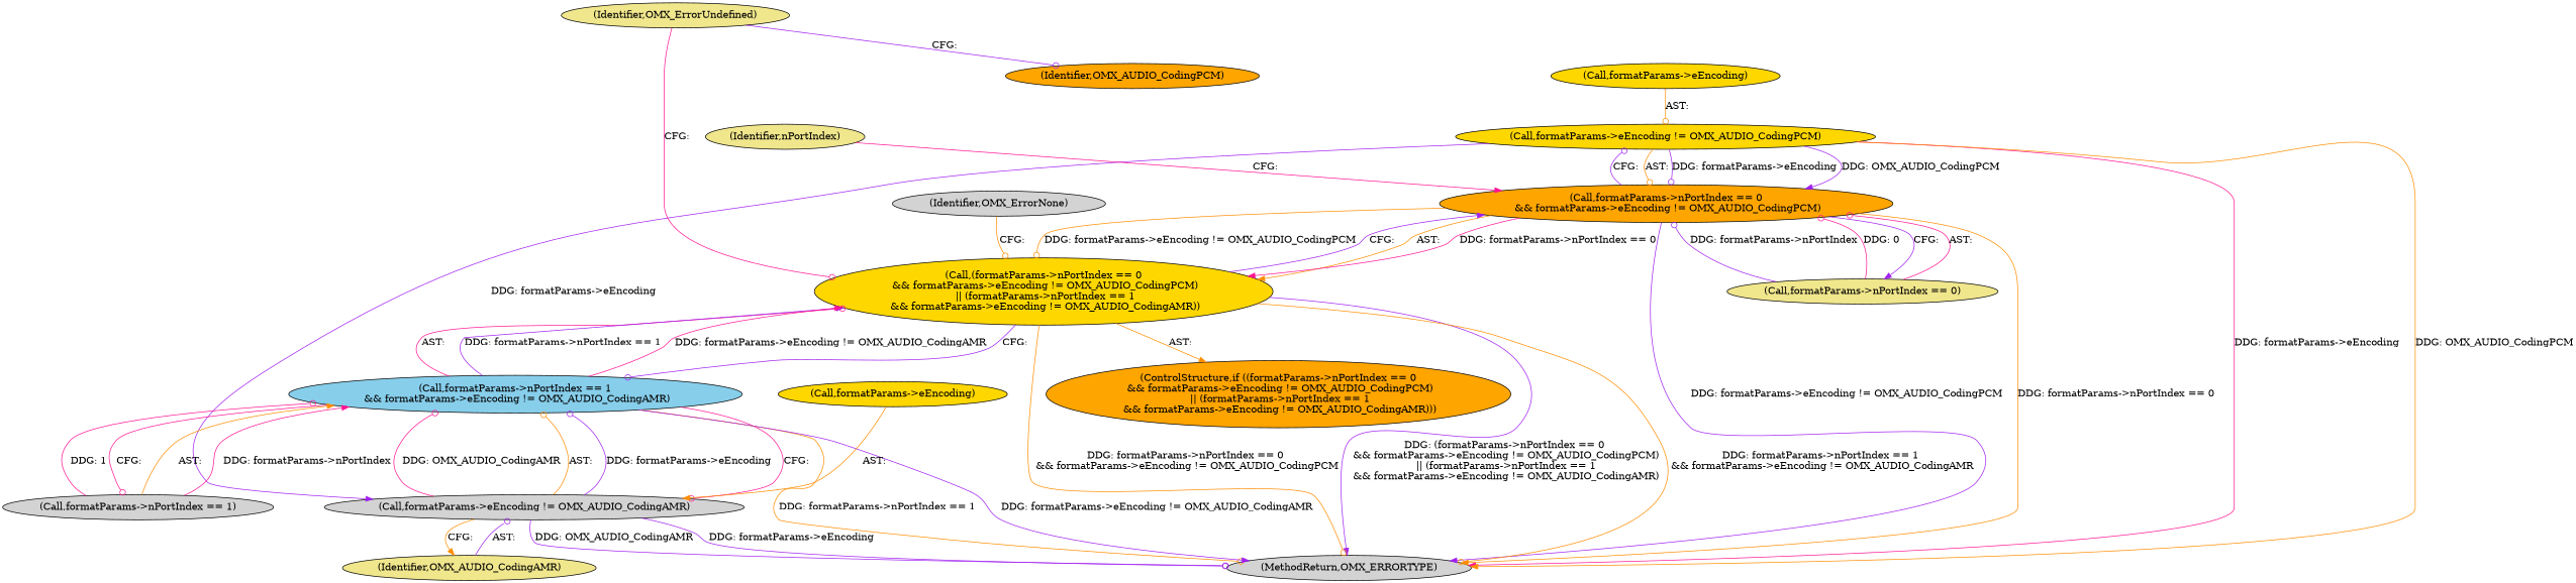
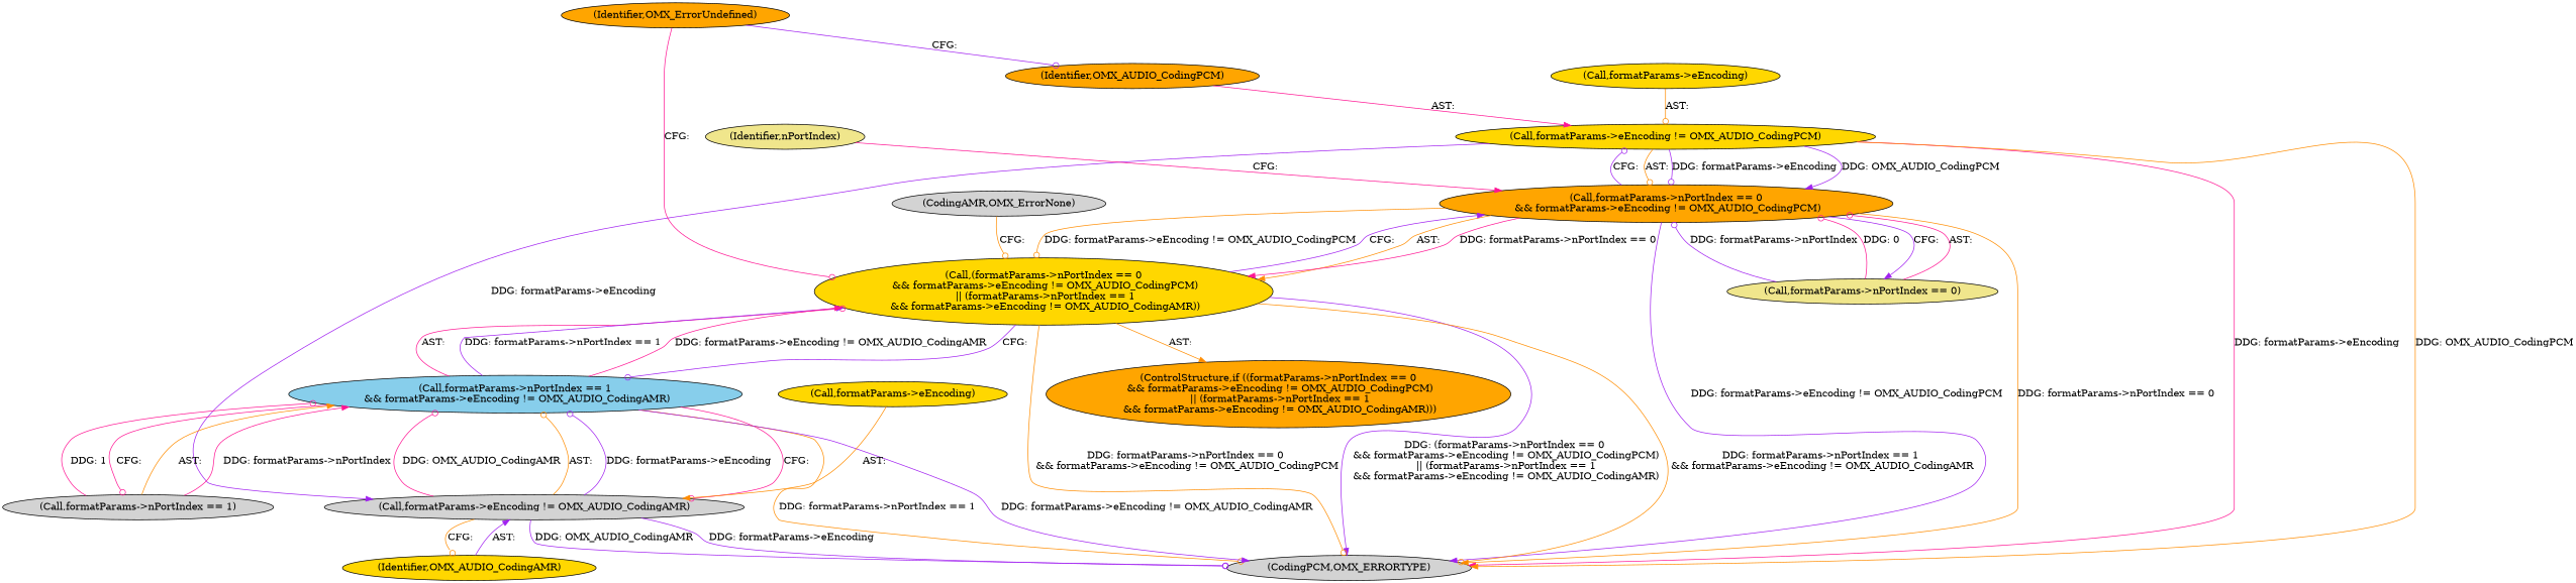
  digraph {
    node [fillcolor=gold style=filled]
    edge [arrowhead=odot color=purple]
    n1 [label="(Call,formatParams->eEncoding != OMX_AUDIO_CodingPCM)"]
    n2 [fillcolor=orange label="(Call,formatParams->nPortIndex == 0\n && formatParams->eEncoding != OMX_AUDIO_CodingPCM)"]
    n3 [fillcolor=lightgrey label="(Call,formatParams->eEncoding != OMX_AUDIO_CodingAMR)"]
-   n4 [fillcolor=lightgrey label="(MethodReturn,OMX_ERRORTYPE)"]
+   n4 [fillcolor=lightgrey label="(CodingPCM,OMX_ERRORTYPE)"]
    n5 [label="(Call,(formatParams->nPortIndex == 0\n && formatParams->eEncoding != OMX_AUDIO_CodingPCM)\n || (formatParams->nPortIndex == 1\n && formatParams->eEncoding != OMX_AUDIO_CodingAMR))"]
    n6 [fillcolor=khaki label="(Call,formatParams->nPortIndex == 0)"]
    n7 [fillcolor=skyblue label="(Call,formatParams->nPortIndex == 1\n && formatParams->eEncoding != OMX_AUDIO_CodingAMR)"]
-   n8 [fillcolor=khaki label="(Identifier,OMX_AUDIO_CodingAMR)"]
+   n8 [label="(Identifier,OMX_AUDIO_CodingAMR)"]
    n9 [fillcolor=orange label="(Identifier,OMX_AUDIO_CodingPCM)"]
    n10 [fillcolor=orange label="(ControlStructure,if ((formatParams->nPortIndex == 0\n && formatParams->eEncoding != OMX_AUDIO_CodingPCM)\n || (formatParams->nPortIndex == 1\n && formatParams->eEncoding != OMX_AUDIO_CodingAMR)))"]
    n11 [fillcolor=lightgrey label="(Call,formatParams->nPortIndex == 1)"]
-   n12 [fillcolor=khaki label="(Identifier,OMX_ErrorUndefined)"]
+   n12 [fillcolor=orange label="(Identifier,OMX_ErrorUndefined)"]
    n13 [label="(Call,formatParams->eEncoding)"]
    n14 [fillcolor=khaki label="(Identifier,nPortIndex)"]
-   n15 [fillcolor=lightgrey label="(Identifier,OMX_ErrorNone)"]
+   n15 [fillcolor=lightgrey label="(CodingAMR,OMX_ErrorNone)"]
    n16 [label="(Call,formatParams->eEncoding)"]
    n1 -> n2 [color=darkorange label="AST: "]
    n1 -> n2 [label="DDG: formatParams->eEncoding"]
    n1 -> n2 [arrowhead=normal label="DDG: OMX_AUDIO_CodingPCM"]
    n1 -> n3 [arrowhead=normal label="DDG: formatParams->eEncoding"]
    n1 -> n4 [arrowhead=normal color=deeppink label="DDG: formatParams->eEncoding"]
    n1 -> n4 [arrowhead=normal color=darkorange label="DDG: OMX_AUDIO_CodingPCM"]
    n2 -> n1 [label="CFG: "]
    n2 -> n4 [arrowhead=normal label="DDG: formatParams->eEncoding != OMX_AUDIO_CodingPCM"]
    n2 -> n4 [arrowhead=normal color=darkorange label="DDG: formatParams->nPortIndex == 0"]
    n2 -> n5 [arrowhead=normal color=darkorange label="AST: "]
    n2 -> n5 [arrowhead=normal color=deeppink label="DDG: formatParams->nPortIndex == 0"]
    n2 -> n5 [color=darkorange label="DDG: formatParams->eEncoding != OMX_AUDIO_CodingPCM"]
    n2 -> n6 [arrowhead=normal label="CFG: "]
    n3 -> n4 [label="DDG: OMX_AUDIO_CodingAMR"]
    n3 -> n4 [label="DDG: formatParams->eEncoding"]
    n3 -> n7 [color=darkorange label="AST: "]
    n3 -> n7 [label="DDG: formatParams->eEncoding"]
    n3 -> n7 [color=deeppink label="DDG: OMX_AUDIO_CodingAMR"]
-   n3 -> n8 [arrowhead=normal color=darkorange label="CFG: "]
+   n3 -> n8 [color=darkorange label="CFG: "]
    n5 -> n2 [arrowhead=normal label="CFG: "]
    n5 -> n4 [arrowhead=normal label="DDG: (formatParams->nPortIndex == 0\n && formatParams->eEncoding != OMX_AUDIO_CodingPCM)\n || (formatParams->nPortIndex == 1\n && formatParams->eEncoding != OMX_AUDIO_CodingAMR)"]
    n5 -> n4 [color=darkorange label="DDG: formatParams->nPortIndex == 1\n && formatParams->eEncoding != OMX_AUDIO_CodingAMR"]
    n5 -> n4 [color=darkorange label="DDG: formatParams->nPortIndex == 0\n && formatParams->eEncoding != OMX_AUDIO_CodingPCM"]
    n5 -> n7 [label="CFG: "]
    n5 -> n10 [arrowhead=normal color=darkorange label="AST: "]
    n6 -> n2 [color=deeppink label="AST: "]
    n6 -> n2 [label="DDG: formatParams->nPortIndex"]
    n6 -> n2 [color=deeppink label="DDG: 0"]
    n7 -> n3 [color=deeppink label="CFG: "]
    n7 -> n4 [color=darkorange label="DDG: formatParams->nPortIndex == 1"]
    n7 -> n4 [arrowhead=normal label="DDG: formatParams->eEncoding != OMX_AUDIO_CodingAMR"]
    n7 -> n5 [color=deeppink label="AST: "]
    n7 -> n5 [arrowhead=normal label="DDG: formatParams->nPortIndex == 1"]
    n7 -> n5 [arrowhead=normal color=deeppink label="DDG: formatParams->eEncoding != OMX_AUDIO_CodingAMR"]
    n7 -> n11 [color=deeppink label="CFG: "]
-   n8 -> n3 [label="AST: "]
+   n8 -> n3 [arrowhead=normal label="AST: "]
+   n9 -> n1 [arrowhead=normal color=deeppink label="AST: "]
    n11 -> n7 [arrowhead=normal color=darkorange label="AST: "]
    n11 -> n7 [arrowhead=normal color=deeppink label="DDG: formatParams->nPortIndex"]
    n11 -> n7 [color=deeppink label="DDG: 1"]
    n12 -> n5 [color=deeppink label="CFG: "]
    n12 -> n9 [label="CFG: "]
    n13 -> n3 [arrowhead=normal color=darkorange label="AST: "]
    n14 -> n2 [arrowhead=normal color=deeppink label="CFG: "]
    n15 -> n5 [color=darkorange label="CFG: "]
    n16 -> n1 [color=darkorange label="AST: "]
  }
